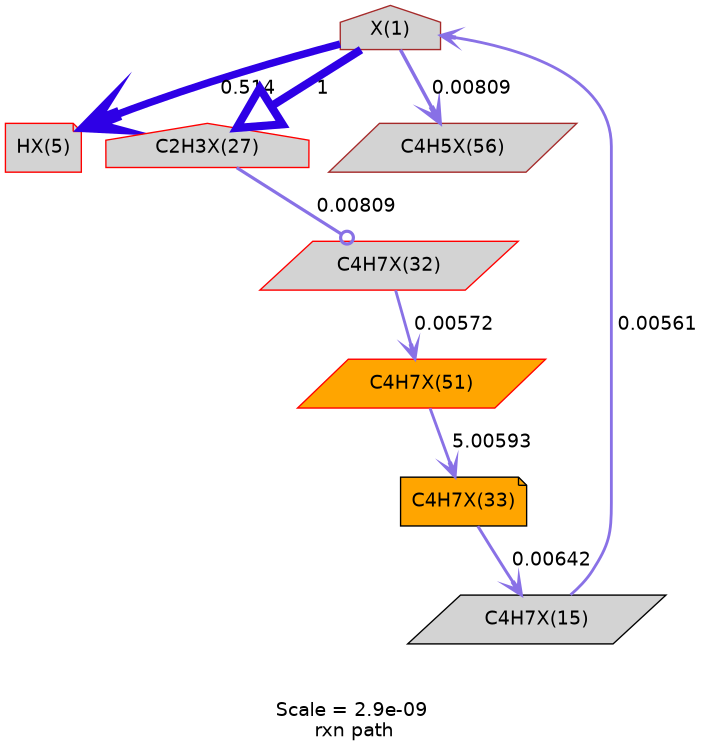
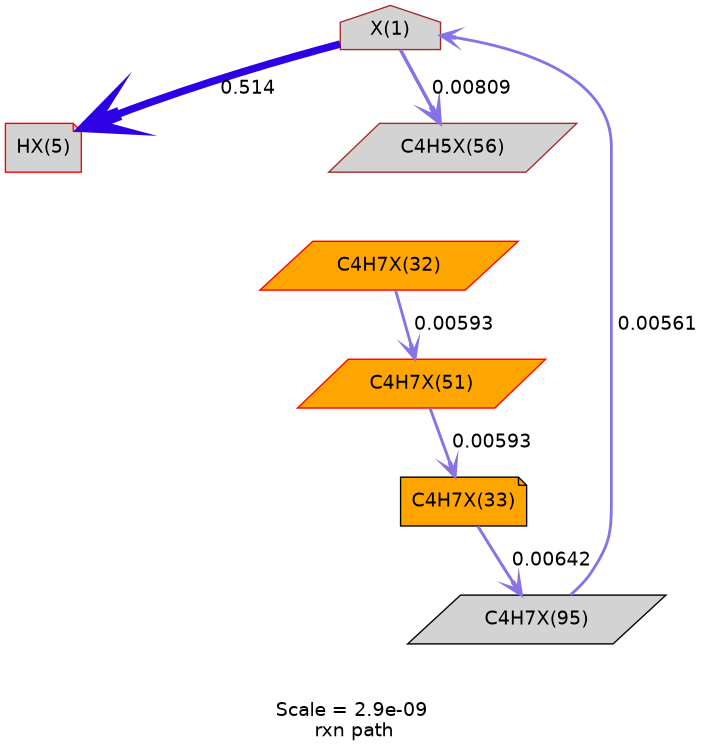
  digraph {
    fontname=Helvetica
    label="Scale = 2.9e-09\l rxn path"
    node [color=red fillcolor=lightgrey fontname=Helvetica shape=parallelogram style=filled]
    edge [arrowhead=vee color="0.7, 0.506, 0.9" fontname=Helvetica]
    n1 [color=brown label="X(1)" shape=house]
    n2 [label="HX(5)" shape=note]
-   n3 [label="C2H3X(27)" shape=house]
    n4 [color=brown label="C4H5X(56)"]
-   n5 [label="C4H7X(32)"]
+   n5 [fillcolor=orange label="C4H7X(32)"]
    n6 [fillcolor=orange label="C4H7X(51)"]
-   n7 [color=black label="C4H7X(15)"]
+   n7 [color=black label="C4H7X(95)"]
    n8 [color=black fillcolor=orange label="C4H7X(33)" shape=note]
    n1 -> n2 [arrowsize=2.75 color="0.7, 1.01, 0.9" label=" 0.514" style="setlinewidth(5.5)"]
-   n1 -> n3 [arrowhead=onormal arrowsize=3 color="0.7, 1.5, 0.9" label=" 1" style="setlinewidth(6)"]
    n1 -> n4 [arrowsize=1.27 color="0.7, 0.51, 0.9" label=" 0.00809" style="setlinewidth(2.55)"]
-   n3 -> n5 [arrowhead=odot arrowsize=1.18 color="0.7, 0.508, 0.9" label=" 0.00809" style="setlinewidth(2.36)"]
-   n5 -> n6 [arrowsize=1.05 label=" 0.00572" style="setlinewidth(2.1)"]
-   n6 -> n8 [arrowsize=1.06 label=" 5.00593" style="setlinewidth(2.13)"]
+   n5 -> n6 [arrowsize=1.05 label=" 0.00593" style="setlinewidth(2.1)"]
+   n6 -> n8 [arrowsize=1.06 label=" 0.00593" style="setlinewidth(2.13)"]
    n7 -> n1 [arrowsize=1.04 label=" 0.00561" style="setlinewidth(2.09)"]
    n8 -> n7 [arrowsize=1.09 label=" 0.00642" style="setlinewidth(2.19)"]
  }
